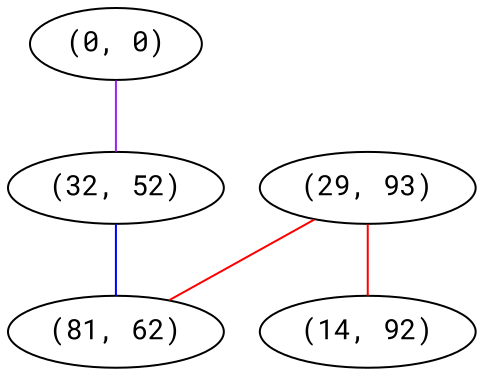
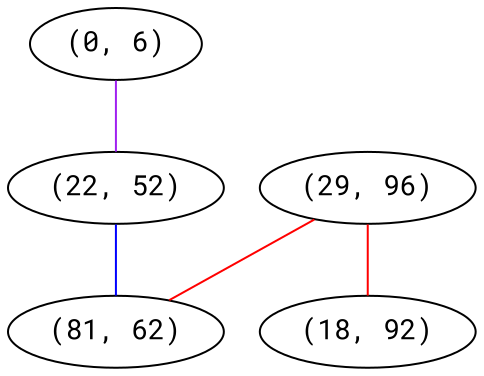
  graph {
    fontname="Roboto Mono"
    node [fontname="Roboto Mono"]
    edge [color=red fontname="Roboto Mono" weight=1]
-   "(0, 0)"
-   "(32, 52)"
+   "(0, 0)" [label="(0, 6)"]
+   "(32, 52)" [label="(22, 52)"]
    n3 [label="(81, 62)"]
-   "(29, 96)" [label="(29, 93)"]
-   "(18, 92)" [label="(14, 92)"]
+   "(29, 96)"
+   "(18, 92)"
    "(0, 0)" -- "(32, 52)" [color=purple weight=4]
    "(32, 52)" -- n3 [color=blue weight=3]
    "(29, 96)" -- n3
    "(29, 96)" -- "(18, 92)"
  }
